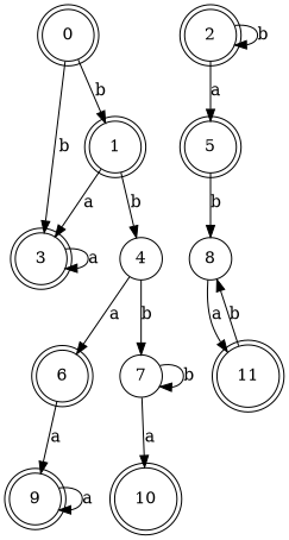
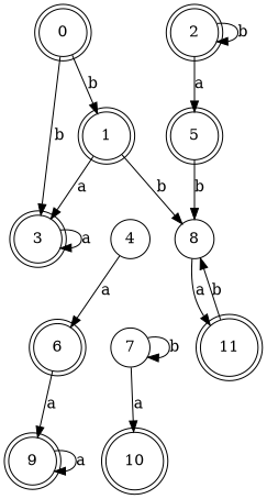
  digraph {
    rankdir=TB
    node [shape=doublecircle]
    n1 [label=0]
    n2 [label=1]
    n3 [label=3]
    n4 [label=4 shape=circle]
    n5 [label=2]
    n6 [label=5]
    n7 [label=6]
    n8 [label=7 shape=circle]
    n9 [label=8 shape=circle]
    n10 [label=9]
    n11 [label=10]
    n12 [label=11]
    n1 -> n2 [label=b]
    n1 -> n3 [label=b]
    n2 -> n3 [label=a]
-   n2 -> n4 [label=b]
+   n2 -> n9 [label=b]
    n3 -> n3 [label=a]
    n4 -> n7 [label=a]
-   n4 -> n8 [label=b]
    n5 -> n5 [label=b]
    n5 -> n6 [label=a]
    n6 -> n9 [label=b]
    n7 -> n10 [label=a]
    n8 -> n8 [label=b]
    n8 -> n11 [label=a]
    n9 -> n12 [label=a]
    n10 -> n10 [label=a]
    n12 -> n9 [label=b]
  }
